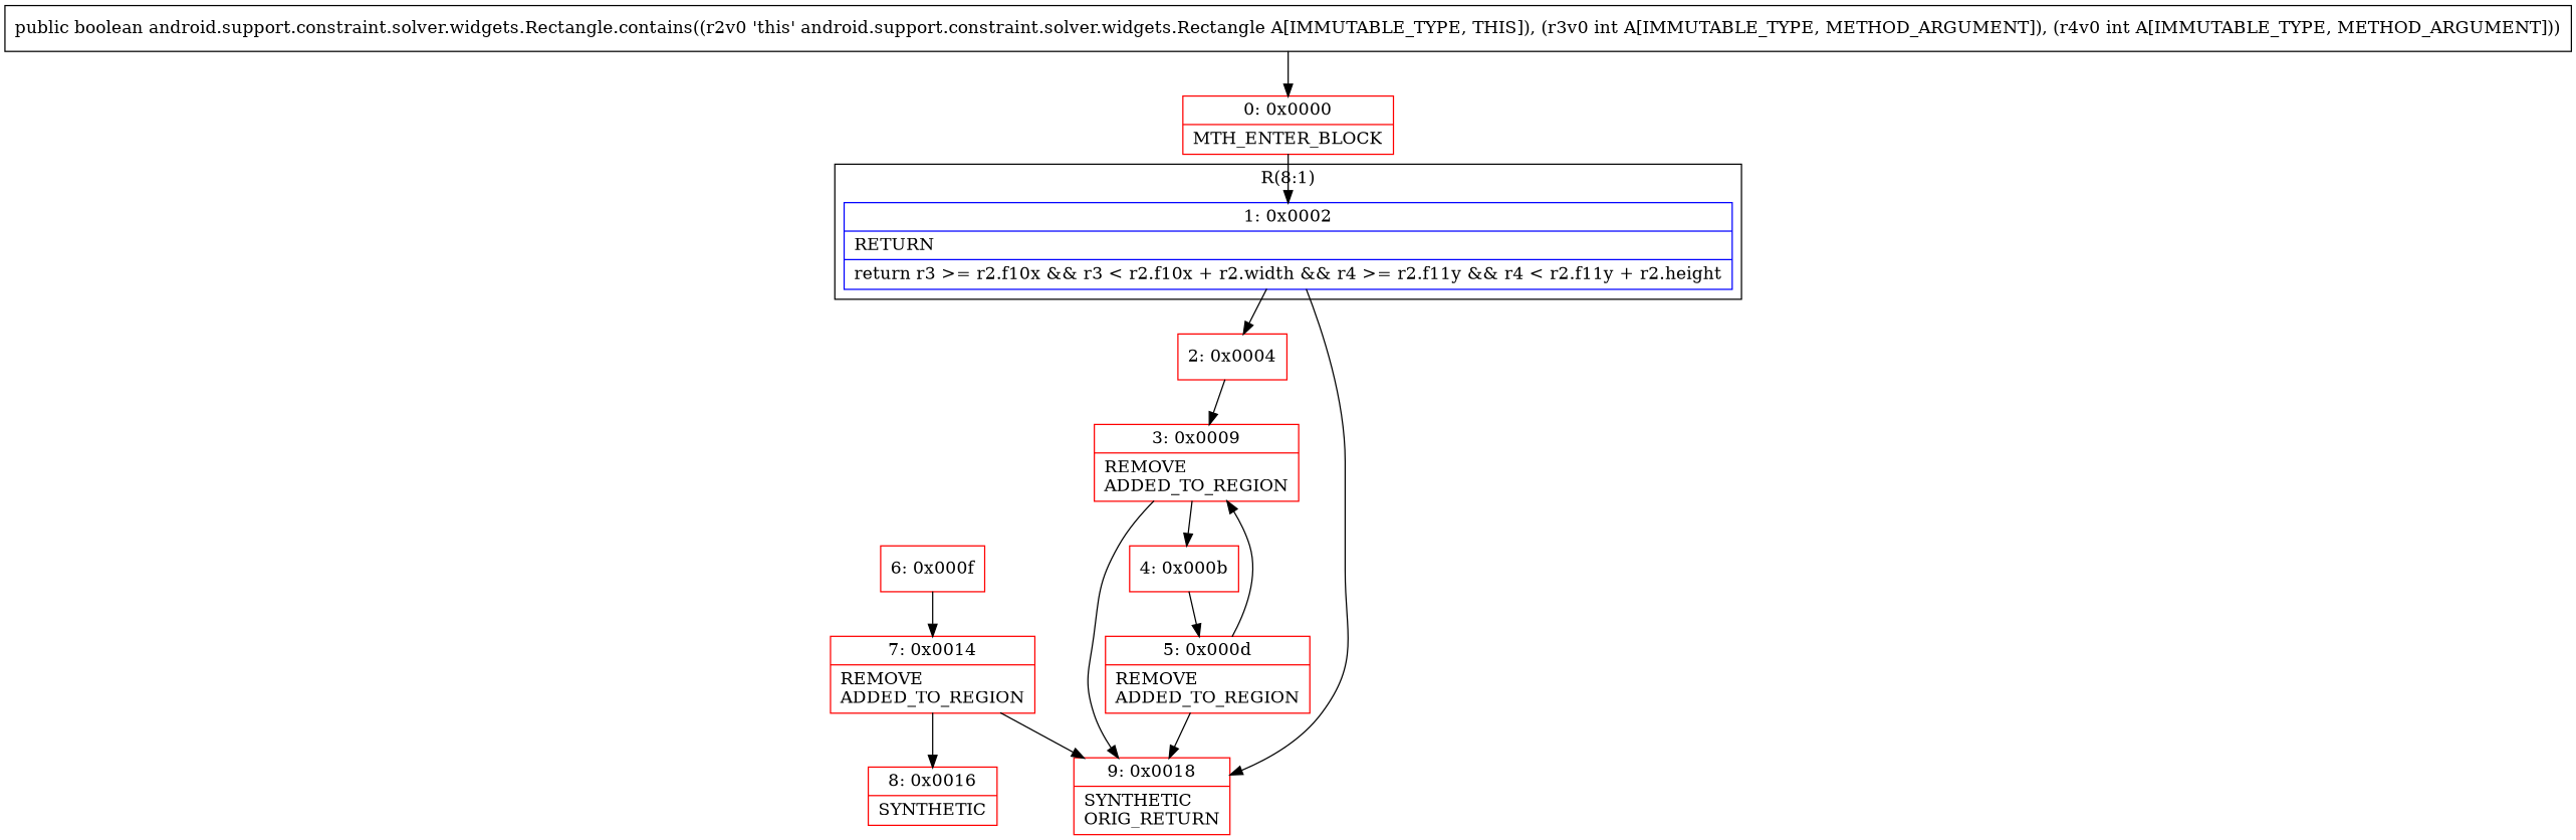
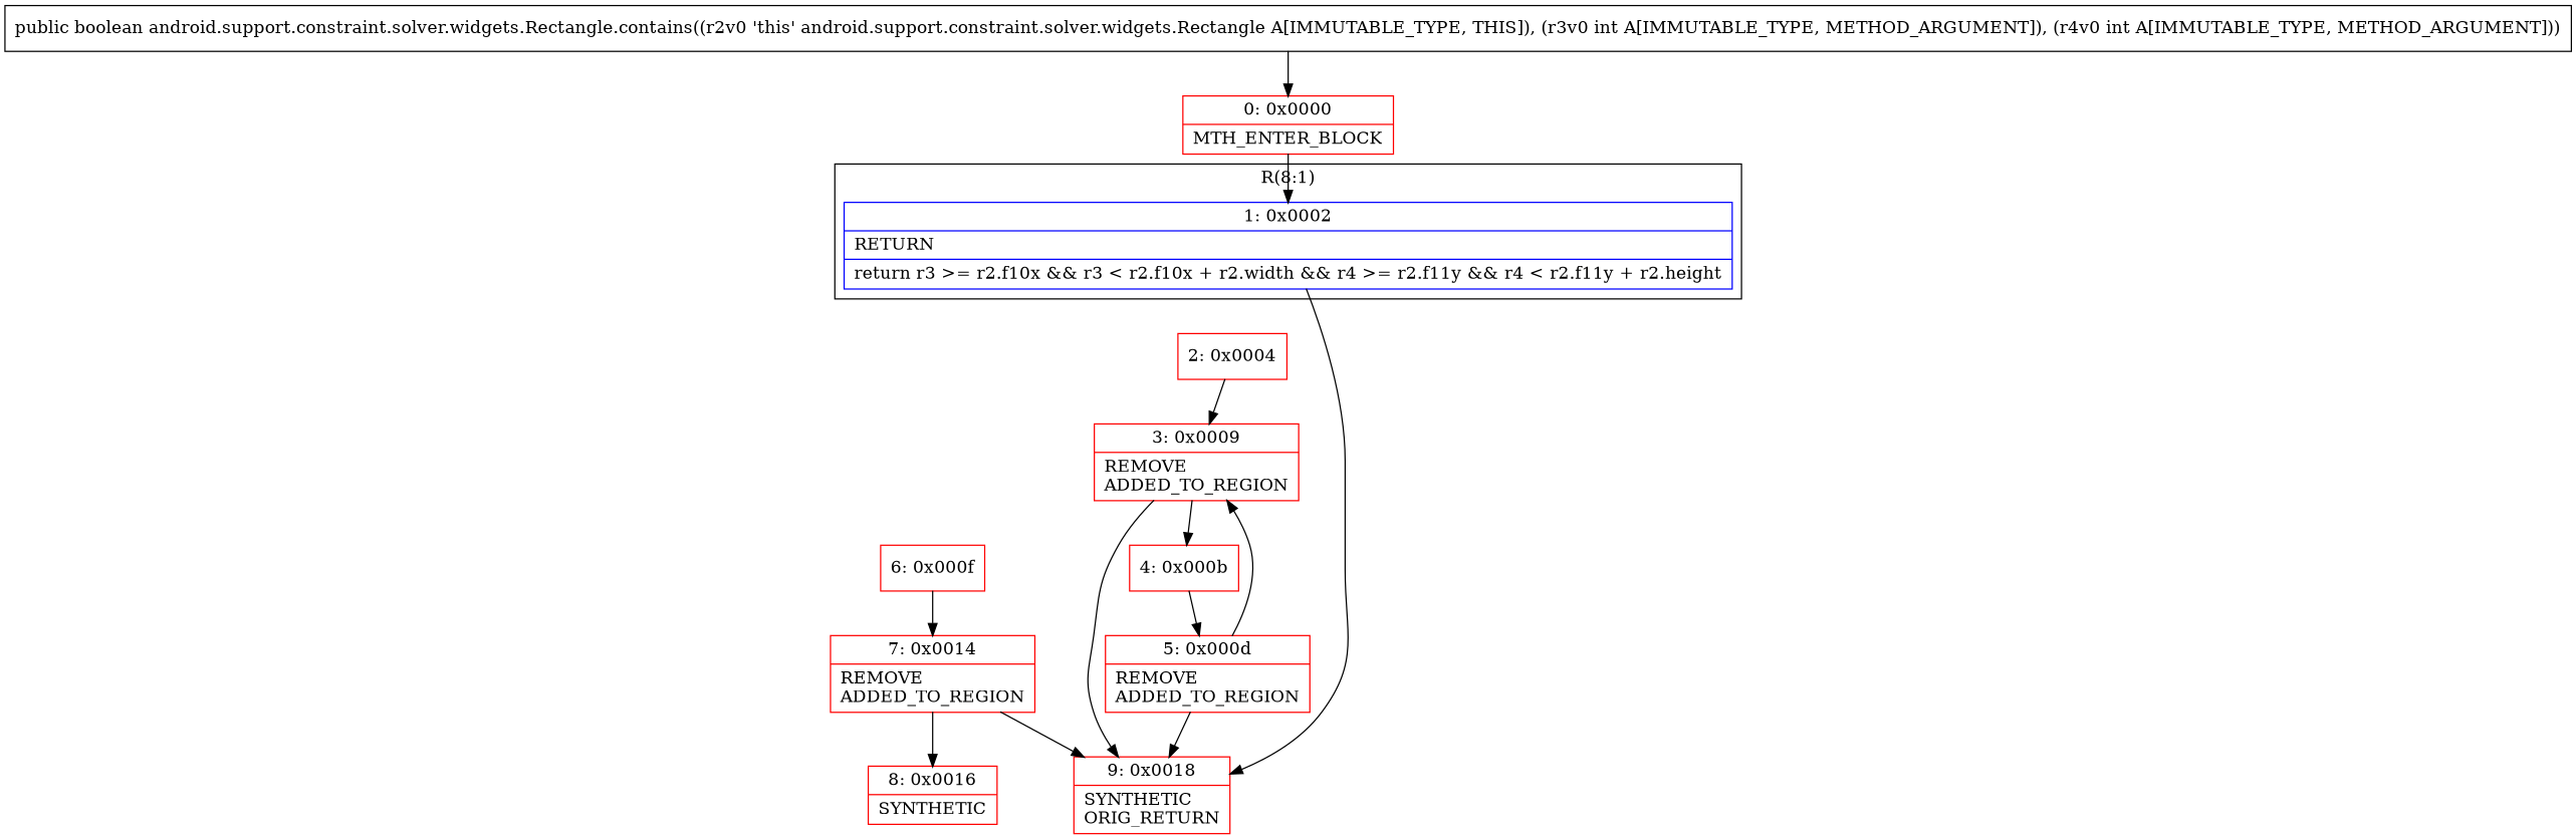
  digraph {
    node [color=red shape=record]
    n1 [color=blue label="{1\:\ 0x0002|RETURN\l|return r3 \>= r2.f10x && r3 \< r2.f10x + r2.width && r4 \>= r2.f11y && r4 \< r2.f11y + r2.height\l}"]
    n2 [label="{2\:\ 0x0004}"]
    n3 [label="{9\:\ 0x0018|SYNTHETIC\lORIG_RETURN\l}"]
    n4 [label="{3\:\ 0x0009|REMOVE\lADDED_TO_REGION\l}"]
    n5 [label="{0\:\ 0x0000|MTH_ENTER_BLOCK\l}"]
    n6 [label="{4\:\ 0x000b}"]
    n7 [label="{5\:\ 0x000d|REMOVE\lADDED_TO_REGION\l}"]
    n8 [label="{6\:\ 0x000f}"]
    n9 [label="{7\:\ 0x0014|REMOVE\lADDED_TO_REGION\l}"]
    n10 [label="{8\:\ 0x0016|SYNTHETIC\l}"]
    n11 [label="{public boolean android.support.constraint.solver.widgets.Rectangle.contains((r2v0 'this' android.support.constraint.solver.widgets.Rectangle A[IMMUTABLE_TYPE, THIS]), (r3v0 int A[IMMUTABLE_TYPE, METHOD_ARGUMENT]), (r4v0 int A[IMMUTABLE_TYPE, METHOD_ARGUMENT])) }" color=""]
    subgraph cluster_1 {
      label="R(8:1)"
      n1
    }
-   n1 -> n2
    n1 -> n3
    n2 -> n4
    n4 -> n3
    n4 -> n6
    n5 -> n1
    n6 -> n7
    n7 -> n3
    n7 -> n4
    n8 -> n9
    n9 -> n3
    n9 -> n10
    n11 -> n5
  }
